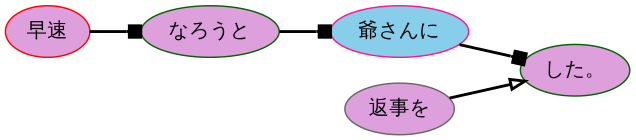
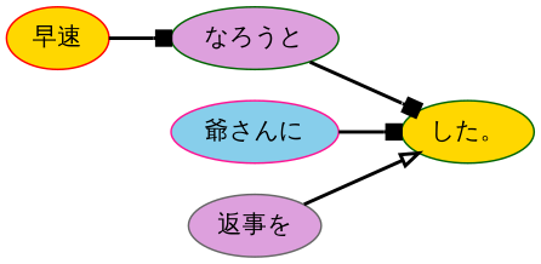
  digraph {
    fontname=Montserrat
    rankdir=LR
    node [color=darkgreen fillcolor=gold fontname=Montserrat style=filled]
    edge [arrowhead=box fontname=Montserrat style=bold]
-   n1 [color=red fillcolor=plum label="早速"]
+   n1 [color=red label="早速"]
    n2 [fillcolor=plum label="なろうと"]
-   n3 [fillcolor=plum label="した。"]
+   n3 [label="した。"]
    n4 [color=deeppink fillcolor=skyblue label="爺さんに"]
    n5 [color=gray40 fillcolor=plum label="返事を"]
    n1 -> n2
-   n2 -> n4
+   n2 -> n3
    n4 -> n3
    n5 -> n3 [arrowhead=onormal]
  }
